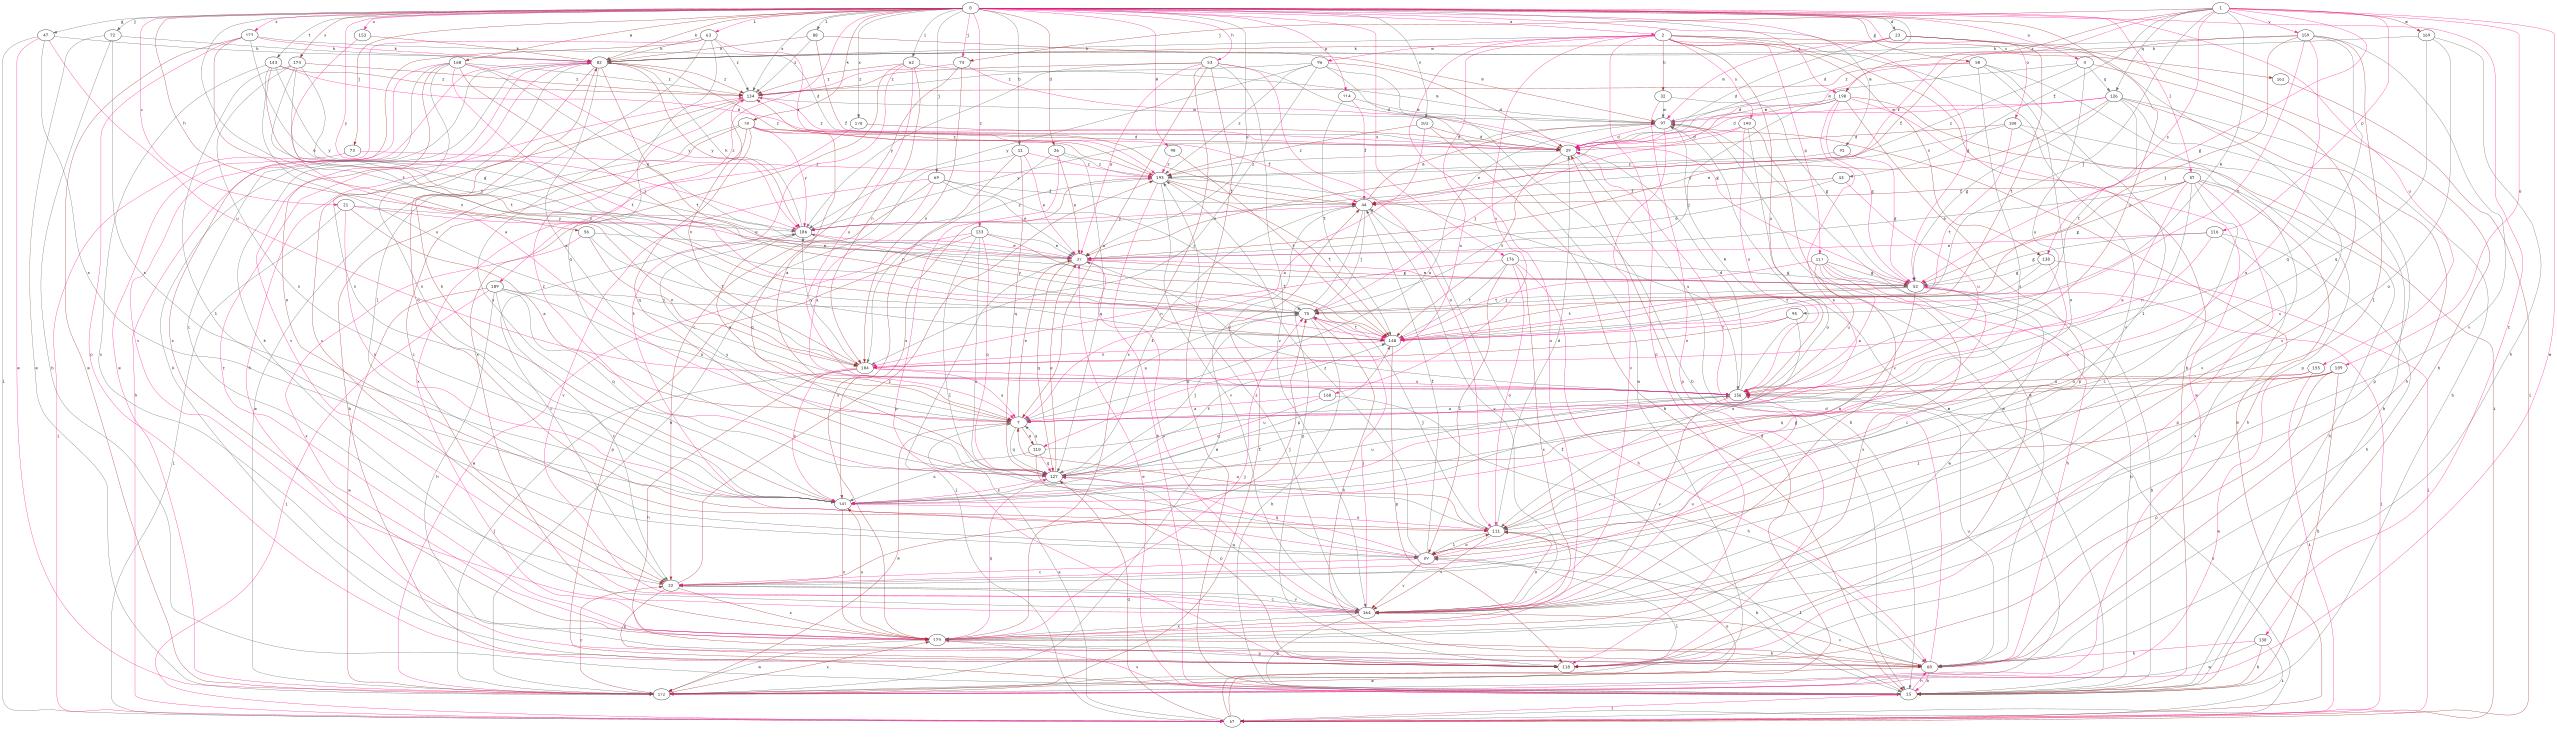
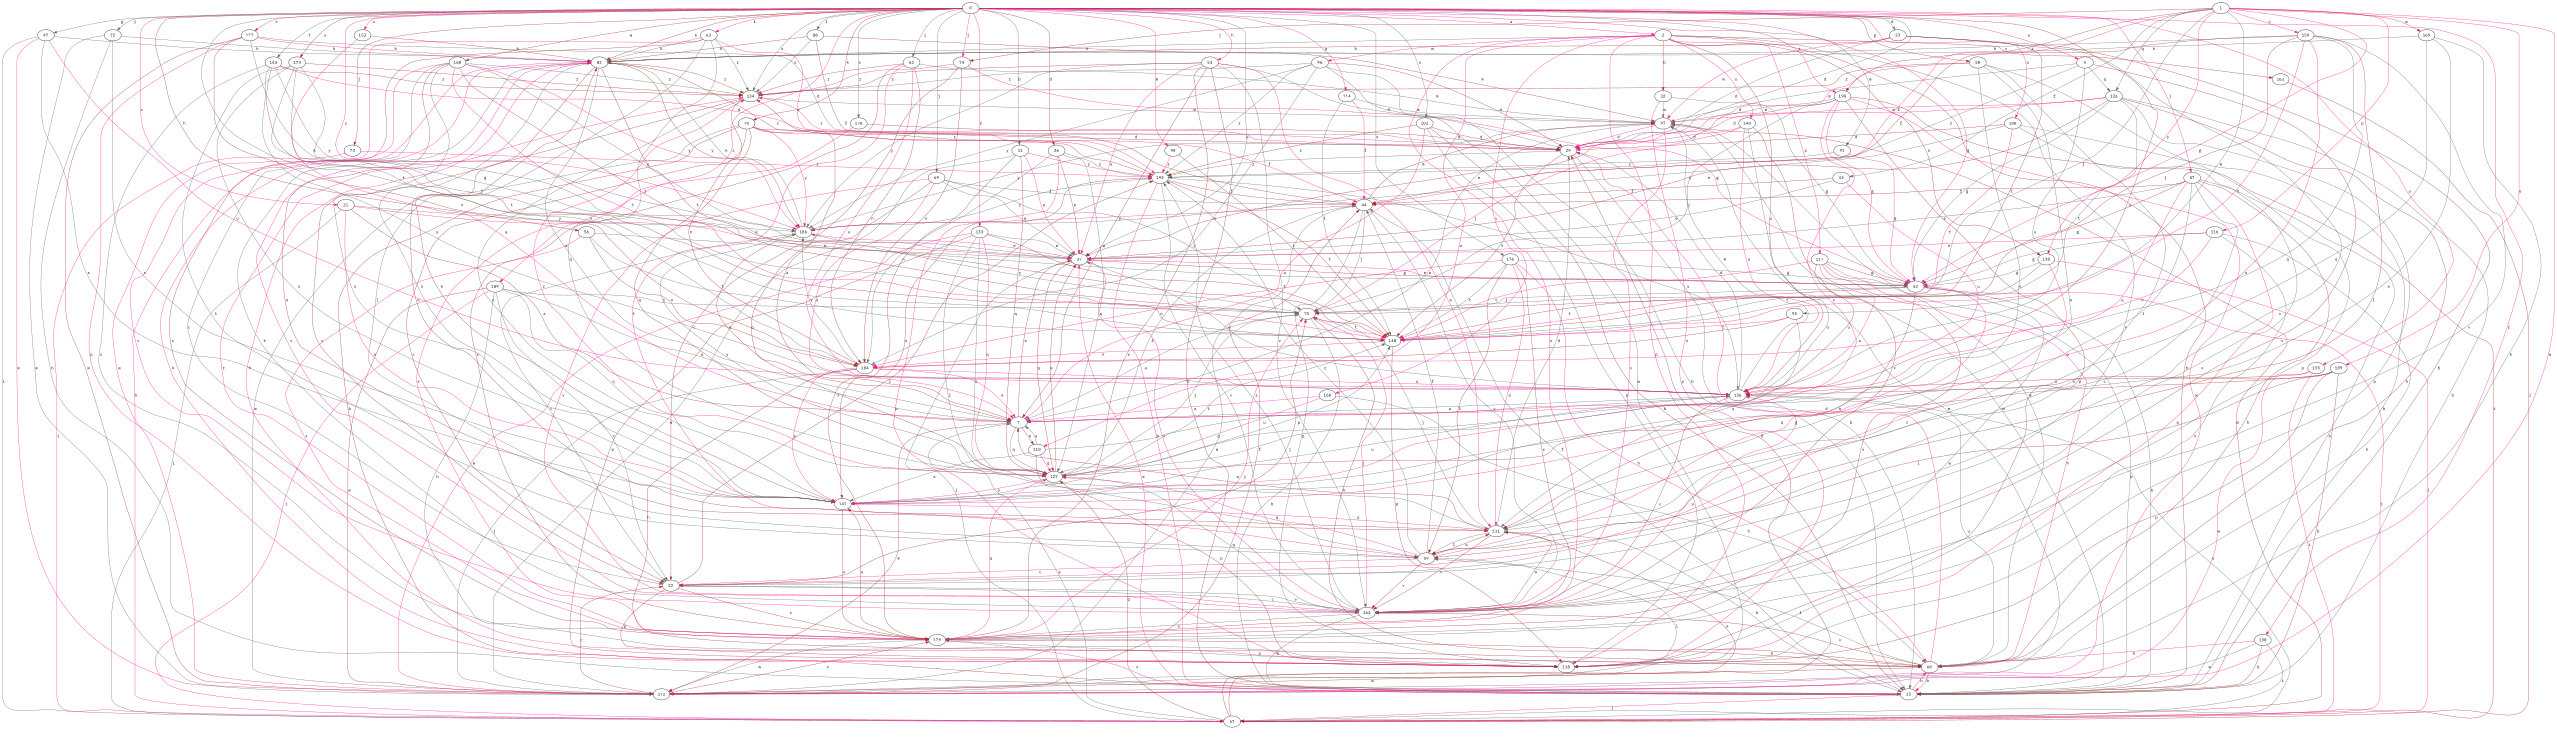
  strict digraph {
    fontname="IBM Plex Mono"
    node [fontname="IBM Plex Mono"]
    edge [color=gray40 fontname="IBM Plex Mono"]
    0
    2
    4
    11
    21
    23
    26
    29
    37
    47
    50
    52
    53
    56
    62
    63
    69
    72
    73
    74
    78
    82
    87
    88
    90
    91
    102
    108
    114
    130
    133
    134
    143
    148
    153
    155
    156
    168
    174
    176
    177
    178
    186
    189
    190
    138
    n47 [label=32]
    15
    96
    110
    117
    118
    140
    160
    162
    164
    179
    126
    97
    193
    172
    127
    7
    67
    141
    22
    104
    89
    111
    75
    44
    60
    1
    43
    95
    109
    116
    159
    169
    0 -> 2 [color=deeppink label=a]
    0 -> 4 [color=deeppink label=a]
    0 -> 11 [label=b]
    0 -> 21 [color=deeppink label=c]
    0 -> 23 [label=d]
    0 -> 26 [color=brown label=d]
    0 -> 29 [label=d]
    0 -> 37 [label=e]
    0 -> 47 [label=g]
    0 -> 50 [color=brown label=g]
    0 -> 52 [color=deeppink label=g]
    0 -> 53 [color=deeppink label=h]
    0 -> 56 [color=brown label=h]
    0 -> 62 [label=i]
    0 -> 63 [color=deeppink label=i]
    0 -> 69 [label=j]
    0 -> 72 [label=j]
    0 -> 73 [color=brown label=j]
    0 -> 74 [color=deeppink label=j]
    0 -> 78 [color=brown label=k]
    0 -> 82 [color=brown label=k]
    0 -> 87 [color=deeppink label=l]
    0 -> 88 [label=l]
    0 -> 90 [color=deeppink label=m]
    0 -> 91 [label=m]
    0 -> 102 [label=n]
    0 -> 108 [color=deeppink label=o]
    0 -> 114 [color=deeppink label=p]
    0 -> 130 [color=deeppink label=r]
    0 -> 133 [color=deeppink label=r]
    0 -> 134 [label=r]
    0 -> 143 [label=t]
    0 -> 148 [label=t]
    0 -> 153 [color=deeppink label=u]
    0 -> 155 [color=deeppink label=u]
    0 -> 156 [color=brown label=u]
    0 -> 168 [color=brown label=w]
    0 -> 174 [color=brown label=x]
-   0 -> 176 [color=deeppink label=x]
+   0 -> 176 [label=x]
    0 -> 177 [color=deeppink label=x]
    0 -> 178 [label=x]
    0 -> 186 [color=deeppink label=y]
    0 -> 189 [color=deeppink label=z]
    0 -> 190 [color=deeppink label=z]
    2 -> 82 [label=k]
    2 -> 156 [color=brown label=u]
    2 -> 138 [color=brown label=s]
    2 -> n47 [color=brown label=b]
    2 -> 15 [color=brown label=b]
    2 -> 96 [color=deeppink label=m]
    2 -> 110 [color=deeppink label=o]
    2 -> 117 [color=deeppink label=p]
    2 -> 118 [color=deeppink label=p]
    2 -> 140 [color=deeppink label=s]
    2 -> 160 [color=deeppink label=v]
    2 -> 162 [color=brown label=v]
    2 -> 164 [label=v]
    2 -> 179 [color=deeppink label=x]
    4 -> 156 [label=u]
    4 -> 164 [color=brown label=v]
    4 -> 126 [label=q]
    4 -> 97 [label=m]
    4 -> 193 [label=z]
    11 -> 37 [color=deeppink label=e]
    11 -> 179 [color=brown label=x]
    11 -> 193 [color=deeppink label=z]
    11 -> 172 [label=w]
    11 -> 127 [color=brown label=q]
    21 -> 37 [color=deeppink label=e]
    21 -> 186 [label=y]
    21 -> 7 [color=brown label=a]
    21 -> 67 [label=i]
    21 -> 141 [color=deeppink label=s]
    23 -> 29 [label=d]
    23 -> 82 [color=brown label=k]
    23 -> 148 [color=brown label=t]
    23 -> 15 [color=brown label=b]
    23 -> 97 [color=deeppink label=m]
    23 -> 22 [label=c]
    26 -> 37 [color=brown label=e]
    26 -> 118 [color=deeppink label=p]
    26 -> 193 [label=z]
    26 -> 127 [label=q]
    26 -> 104 [label=n]
    29 -> 134 [color=deeppink label=r]
    29 -> 148 [color=brown label=t]
    29 -> 15 [label=b]
    29 -> 193 [label=z]
    37 -> 52 [color=brown label=g]
    37 -> 164 [color=deeppink label=v]
    37 -> 127 [color=brown label=q]
    37 -> 67 [label=i]
    47 -> 82 [label=k]
    47 -> 156 [color=deeppink label=u]
    47 -> 172 [color=deeppink label=w]
    47 -> 67 [label=i]
    47 -> 141 [label=s]
    50 -> 29 [color=deeppink label=d]
    50 -> 134 [color=brown label=r]
    50 -> 118 [label=p]
    50 -> 141 [label=s]
    50 -> 89 [label=l]
    50 -> 111 [label=o]
    52 -> 37 [color=deeppink label=e]
    52 -> 148 [color=brown label=t]
    52 -> 15 [label=b]
    52 -> 179 [label=w]
    52 -> 67 [color=deeppink label=i]
    52 -> 111 [color=brown label=o]
    52 -> 75 [label=j]
    53 -> 29 [label=d]
    53 -> 37 [color=deeppink label=e]
    53 -> 134 [color=brown label=r]
    53 -> 186 [label=y]
    53 -> 15 [color=brown label=b]
    53 -> 164 [label=v]
    53 -> 179 [color=brown label=x]
    53 -> 7 [color=brown label=a]
    53 -> 111 [color=deeppink label=o]
    56 -> 37 [label=e]
    56 -> 148 [label=t]
    56 -> 179 [color=deeppink label=x]
    56 -> 104 [color=brown label=n]
    62 -> 134 [color=brown label=r]
    62 -> 156 [color=deeppink label=u]
    62 -> 179 [color=brown label=x]
    62 -> 97 [label=m]
    62 -> 104 [color=brown label=n]
    62 -> 89 [color=deeppink label=t]
    63 -> 82 [label=k]
    63 -> 134 [label=r]
    63 -> 179 [color=brown label=x]
    63 -> 193 [color=deeppink label=z]
    63 -> 172 [color=deeppink label=w]
    63 -> 127 [label=q]
    63 -> 89 [label=l]
    69 -> 37 [label=e]
    69 -> 164 [color=deeppink label=v]
    69 -> 127 [color=brown label=q]
    69 -> 7 [color=deeppink label=a]
    69 -> 75 [label=j]
    69 -> 44 [label=f]
    72 -> 82 [label=k]
    72 -> 15 [label=b]
    72 -> 172 [label=w]
    72 -> 141 [label=s]
    73 -> 193 [color=deeppink label=z]
    73 -> 67 [color=deeppink label=i]
    74 -> 52 [color=deeppink label=g]
    74 -> 134 [color=deeppink label=r]
    74 -> 22 [color=brown label=c]
    74 -> 104 [color=brown label=n]
    78 -> 29 [color=brown label=d]
    78 -> 186 [color=deeppink label=y]
    78 -> 15 [color=brown label=b]
    78 -> 172 [label=w]
    78 -> 127 [color=brown label=q]
    78 -> 7 [color=brown label=a]
    78 -> 22 [color=brown label=c]
    78 -> 44 [color=deeppink label=f]
    82 -> 134 [color=brown label=r]
    82 -> 148 [color=brown label=t]
    82 -> 186 [color=brown label=y]
    82 -> 164 [color=deeppink label=v]
    82 -> 193 [color=brown label=z]
    82 -> 7 [label=a]
    82 -> 141 [label=s]
    82 -> 111 [color=brown label=o]
    82 -> 60 [color=deeppink label=h]
    87 -> 37 [label=e]
    87 -> 52 [color=brown label=g]
    87 -> 15 [label=b]
    87 -> 118 [color=deeppink label=p]
    87 -> 7 [color=deeppink label=a]
    87 -> 22 [label=c]
    87 -> 111 [label=o]
    87 -> 44 [color=brown label=f]
    87 -> 60 [color=brown label=h]
    88 -> 82 [color=brown label=k]
    88 -> 134 [label=r]
    88 -> 97 [color=brown label=m]
    88 -> 44 [color=brown label=f]
    90 -> 148 [color=brown label=t]
    90 -> 193 [color=deeppink label=z]
    91 -> 52 [color=deeppink label=g]
    91 -> 193 [label=z]
    102 -> 29 [color=brown label=d]
    102 -> 15 [color=brown label=b]
+   102 -> 118 [label=p]
    102 -> 193 [color=brown label=z]
    102 -> 7 [color=deeppink label=a]
    108 -> 29 [color=brown label=d]
    108 -> 148 [color=deeppink label=t]
    108 -> 186 [label=y]
    108 -> 15 [label=b]
    108 -> 164 [label=v]
    114 -> 148 [label=t]
    114 -> 97 [label=m]
    114 -> 44 [color=deeppink label=f]
    130 -> 15 [color=brown label=b]
    130 -> 172 [label=w]
    130 -> 67 [label=i]
    130 -> 60 [color=deeppink label=h]
    133 -> 37 [label=e]
    133 -> 148 [color=brown label=t]
    133 -> 118 [color=brown label=p]
    133 -> 172 [color=deeppink label=w]
    133 -> 127 [color=deeppink label=q]
    133 -> 89 [label=l]
    133 -> 111 [label=o]
    134 -> 97 [label=m]
    134 -> 141 [label=s]
    134 -> 22 [color=brown label=c]
    134 -> 104 [color=brown label=n]
    143 -> 29 [color=deeppink label=d]
    143 -> 134 [color=brown label=r]
    143 -> 148 [color=brown label=t]
    143 -> 156 [label=u]
    143 -> 186 [label=y]
    143 -> 179 [label=x]
    148 -> 118 [color=brown label=p]
    148 -> 104 [color=deeppink label=n]
    153 -> 82 [color=brown label=k]
    153 -> 7 [color=deeppink label=a]
    155 -> 156 [color=brown label=u]
    155 -> 172 [color=deeppink label=w]
    155 -> 67 [color=deeppink label=i]
    156 -> 29 [label=d]
    156 -> 37 [label=e]
    156 -> 164 [color=brown label=v]
    156 -> 97 [label=m]
    156 -> 7 [label=a]
    168 -> 37 [label=e]
    168 -> 134 [label=r]
    168 -> 148 [color=deeppink label=t]
    168 -> 186 [color=deeppink label=y]
    168 -> 164 [color=deeppink label=v]
    168 -> 141 [label=s]
    168 -> 22 [label=c]
    168 -> 111 [color=brown label=o]
    168 -> 75 [color=brown label=j]
    174 -> 52 [label=g]
    174 -> 134 [color=brown label=r]
    174 -> 141 [label=s]
    174 -> 104 [label=n]
    174 -> 89 [label=l]
    174 -> 75 [label=j]
    176 -> 52 [label=g]
    176 -> 148 [label=t]
    176 -> 179 [color=brown label=x]
    176 -> 104 [color=deeppink label=n]
    176 -> 89 [color=brown label=l]
    176 -> 111 [color=deeppink label=o]
    176 -> 60 [color=deeppink label=h]
    177 -> 29 [label=d]
    177 -> 37 [label=e]
    177 -> 82 [color=deeppink label=k]
    177 -> 118 [color=deeppink label=p]
    177 -> 172 [color=brown label=w]
    177 -> 104 [color=brown label=n]
    178 -> 29 [color=brown label=d]
    178 -> 179 [color=deeppink label=x]
    186 -> 37 [color=deeppink label=e]
    186 -> 82 [label=k]
    186 -> 193 [label=z]
    186 -> 7 [color=brown label=a]
    186 -> 22 [label=c]
    189 -> 172 [color=brown label=w]
    189 -> 127 [label=q]
    189 -> 7 [label=a]
    189 -> 67 [color=deeppink label=i]
    189 -> 22 [label=c]
    189 -> 75 [label=j]
    189 -> 60 [label=h]
    190 -> 37 [color=brown label=e]
    190 -> 52 [color=deeppink label=g]
    190 -> 118 [color=brown label=p]
    190 -> 97 [label=m]
    190 -> 172 [color=deeppink label=w]
    190 -> 67 [color=brown label=i]
    190 -> 141 [color=deeppink label=s]
    190 -> 75 [label=j]
    138 -> 52 [label=g]
    138 -> 148 [label=t]
    138 -> 67 [color=deeppink label=i]
    138 -> 22 [color=deeppink label=c]
    n47 -> 52 [label=g]
    n47 -> 118 [color=deeppink label=p]
    n47 -> 97 [label=m]
    15 -> 37 [color=deeppink label=e]
    15 -> 179 [color=deeppink label=x]
    15 -> 97 [label=m]
    15 -> 67 [color=deeppink label=i]
    15 -> 44 [label=f]
    15 -> 60 [color=deeppink label=h]
    96 -> 29 [color=brown label=d]
    96 -> 134 [label=r]
    96 -> 186 [label=y]
    96 -> 15 [label=b]
    96 -> 193 [label=z]
    96 -> 172 [label=w]
    96 -> 104 [label=n]
    110 -> 156 [label=u]
    110 -> 118 [color=brown label=p]
    110 -> 127 [color=deeppink label=q]
    110 -> 7 [label=a]
    110 -> 141 [label=s]
    117 -> 52 [color=brown label=g]
    117 -> 148 [color=deeppink label=t]
    117 -> 156 [color=brown label=u]
    117 -> 15 [label=b]
    117 -> 179 [color=brown label=x]
    117 -> 7 [color=deeppink label=a]
    117 -> 60 [color=deeppink label=h]
-   118 -> 82 [label=k]
+   118 -> 82 [color=deeppink label=k]
    140 -> 29 [color=deeppink label=d]
    140 -> 156 [color=deeppink label=u]
    140 -> 164 [color=brown label=v]
    140 -> 111 [label=o]
    140 -> 75 [color=deeppink label=j]
    160 -> 127 [color=deeppink label=q]
    160 -> 7 [color=deeppink label=a]
    160 -> 60 [label=h]
    162 -> 67 [color=brown label=i]
    164 -> 82 [label=k]
    164 -> 156 [color=deeppink label=u]
    164 -> 15 [label=b]
    164 -> 179 [label=x]
    164 -> 193 [label=z]
    164 -> 127 [label=q]
    164 -> 22 [label=c]
    164 -> 111 [color=brown label=o]
    164 -> 75 [color=deeppink label=j]
    179 -> 134 [color=deeppink label=r]
    179 -> 118 [label=p]
    179 -> 172 [label=w]
    179 -> 127 [color=deeppink label=q]
    179 -> 141 [color=brown label=s]
    179 -> 75 [color=deeppink label=j]
    179 -> 60 [color=brown label=h]
    126 -> 29 [color=deeppink label=d]
    126 -> 37 [color=brown label=e]
    126 -> 52 [label=g]
    126 -> 148 [label=t]
    126 -> 15 [label=b]
    126 -> 118 [label=p]
    126 -> 97 [color=deeppink label=m]
    126 -> 60 [color=brown label=h]
    97 -> 29 [color=deeppink label=d]
    97 -> 186 [label=y]
    97 -> 164 [color=deeppink label=v]
    97 -> 7 [label=a]
    193 -> 134 [color=brown label=r]
    193 -> 148 [color=brown label=t]
    193 -> 156 [label=u]
    193 -> 15 [color=deeppink label=b]
    193 -> 164 [label=v]
    193 -> 141 [color=brown label=s]
    193 -> 44 [color=brown label=f]
    172 -> 179 [color=brown label=x]
    172 -> 97 [label=m]
    172 -> 22 [color=brown label=c]
    172 -> 89 [label=l]
    172 -> 44 [color=brown label=f]
    127 -> 37 [color=brown label=e]
    127 -> 134 [color=deeppink label=r]
    127 -> 148 [label=t]
    127 -> 186 [label=y]
    127 -> 141 [color=deeppink label=s]
    127 -> 75 [label=j]
    127 -> 44 [label=f]
    7 -> 37 [color=brown label=e]
    7 -> 110 [color=brown label=o]
    7 -> 172 [color=brown label=w]
    7 -> 127 [label=q]
    67 -> 29 [color=brown label=d]
    67 -> 82 [color=deeppink label=k]
    67 -> 156 [label=u]
    67 -> 97 [color=brown label=m]
    67 -> 127 [color=brown label=q]
    67 -> 7 [label=a]
    67 -> 111 [color=brown label=o]
    141 -> 82 [color=brown label=k]
    141 -> 148 [label=p]
    141 -> 156 [label=u]
    141 -> 179 [color=brown label=x]
    141 -> 111 [color=deeppink label=o]
    22 -> 118 [color=brown label=p]
    22 -> 164 [label=v]
    22 -> 179 [color=brown label=x]
    22 -> 193 [color=brown label=z]
    22 -> 75 [color=brown label=j]
    104 -> 156 [color=deeppink label=u]
    104 -> 186 [label=y]
    104 -> 172 [label=j]
    104 -> 7 [color=deeppink label=a]
    104 -> 141 [color=deeppink label=s]
    104 -> 60 [color=brown label=h]
    89 -> 52 [color=deeppink label=g]
    89 -> 164 [color=brown label=v]
    89 -> 193 [label=z]
    89 -> 127 [color=deeppink label=q]
    89 -> 22 [color=deeppink label=c]
    89 -> 111 [color=brown label=o]
    89 -> 44 [label=f]
    111 -> 29 [label=d]
    111 -> 15 [label=b]
    111 -> 164 [color=brown label=v]
    111 -> 7 [color=brown label=a]
    111 -> 89 [label=l]
    111 -> 75 [label=j]
    75 -> 148 [color=deeppink label=t]
    75 -> 186 [label=y]
    75 -> 15 [label=b]
    75 -> 7 [label=a]
    75 -> 60 [color=brown label=h]
    44 -> 186 [color=deeppink label=y]
    44 -> 118 [label=p]
    44 -> 164 [label=v]
    44 -> 97 [color=brown label=m]
    44 -> 172 [label=w]
    44 -> 75 [label=j]
    60 -> 29 [color=deeppink label=d]
    60 -> 156 [label=u]
    60 -> 15 [color=deeppink label=b]
    60 -> 164 [color=brown label=v]
    60 -> 97 [label=m]
    60 -> 172 [color=brown label=w]
    60 -> 89 [label=l]
    1 -> 52 [color=deeppink label=g]
    1 -> 74 [color=brown label=j]
    1 -> 190 [color=brown label=z]
    1 -> 138 [color=deeppink label=s]
    1 -> 126 [label=q]
    1 -> 172 [color=deeppink label=w]
    1 -> 75 [label=j]
    1 -> 44 [color=deeppink label=f]
    1 -> 43 [label=f]
    1 -> 95 [label=m]
    1 -> 109 [color=deeppink label=o]
    1 -> 116 [color=deeppink label=p]
    1 -> 159 [color=deeppink label=v]
    1 -> 169 [color=brown label=w]
    43 -> 37 [label=e]
    43 -> 156 [color=deeppink label=u]
    43 -> 44 [color=brown label=f]
    95 -> 148 [color=deeppink label=t]
    95 -> 141 [label=s]
    95 -> 104 [color=brown label=n]
    109 -> 156 [color=brown label=u]
    109 -> 15 [color=brown label=b]
    109 -> 118 [color=brown label=p]
    109 -> 127 [color=brown label=q]
    109 -> 89 [color=brown label=l]
    116 -> 37 [color=deeppink label=e]
    116 -> 52 [label=g]
    116 -> 179 [label=x]
    116 -> 104 [color=deeppink label=n]
    116 -> 60 [label=h]
    159 -> 82 [label=k]
    159 -> 148 [color=deeppink label=t]
    159 -> 164 [label=v]
    159 -> 127 [label=q]
    159 -> 141 [color=deeppink label=s]
    159 -> 89 [color=brown label=l]
    159 -> 75 [color=brown label=j]
    159 -> 44 [color=brown label=f]
    169 -> 82 [label=k]
    169 -> 127 [label=q]
    169 -> 111 [label=o]
    169 -> 60 [label=h]
  }
